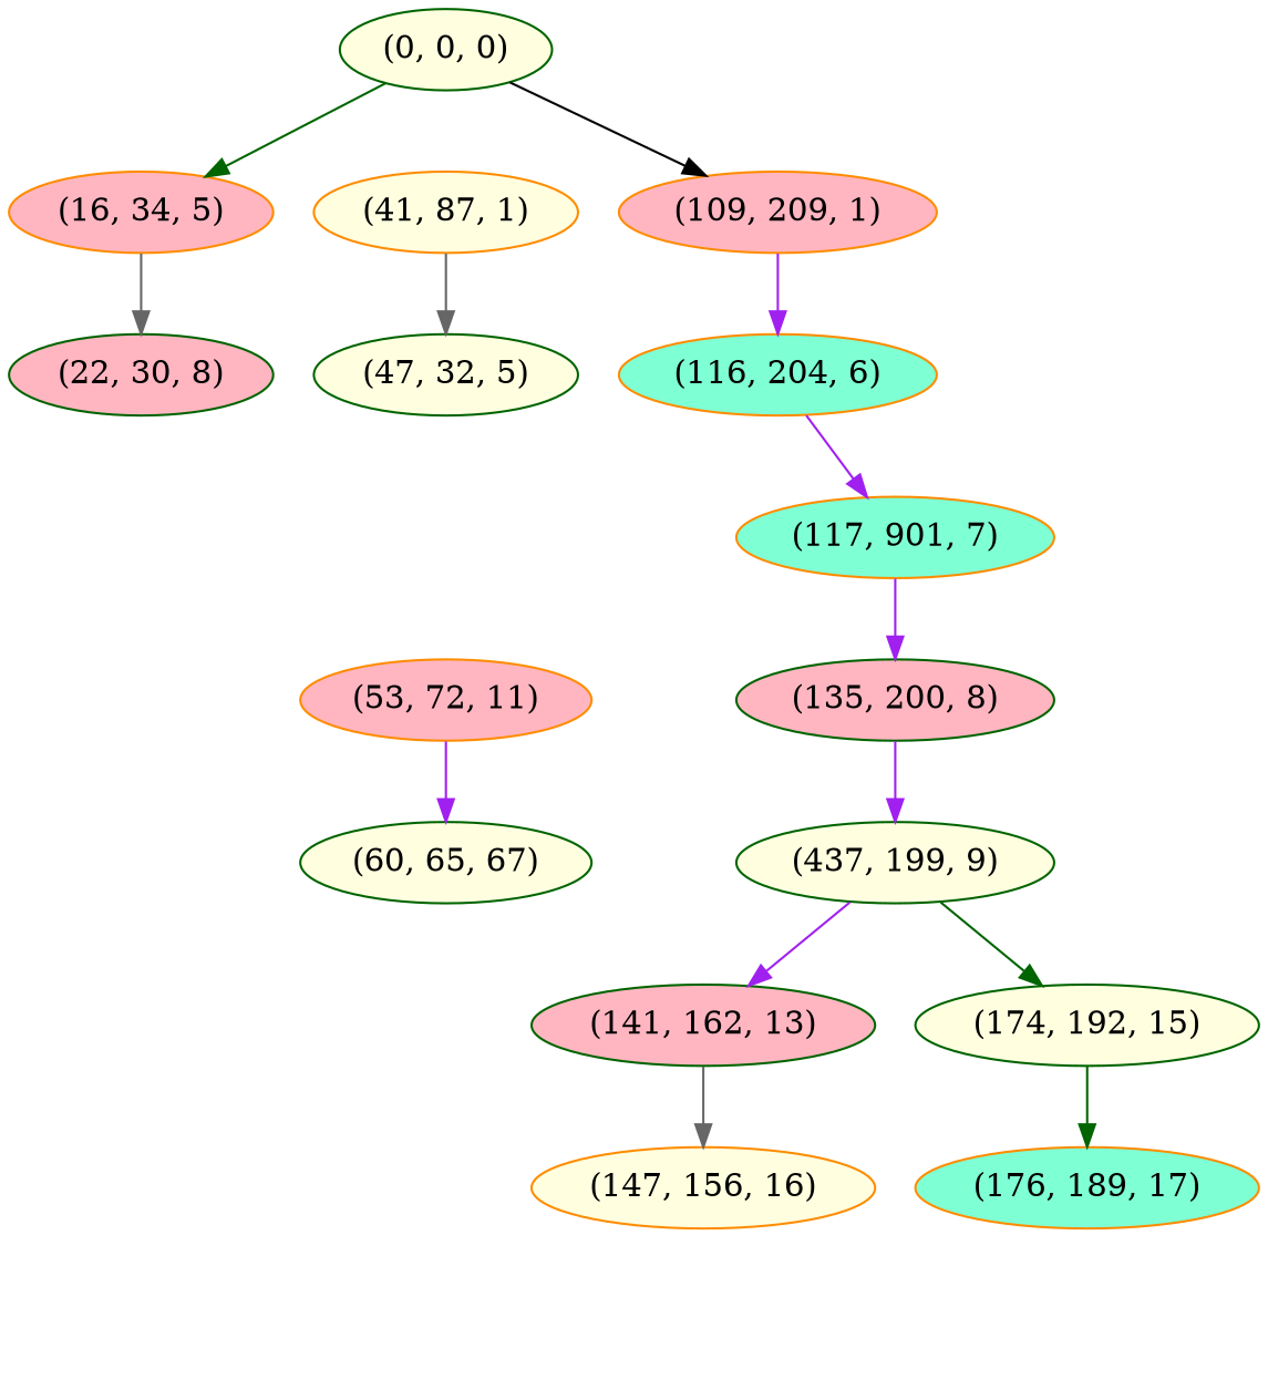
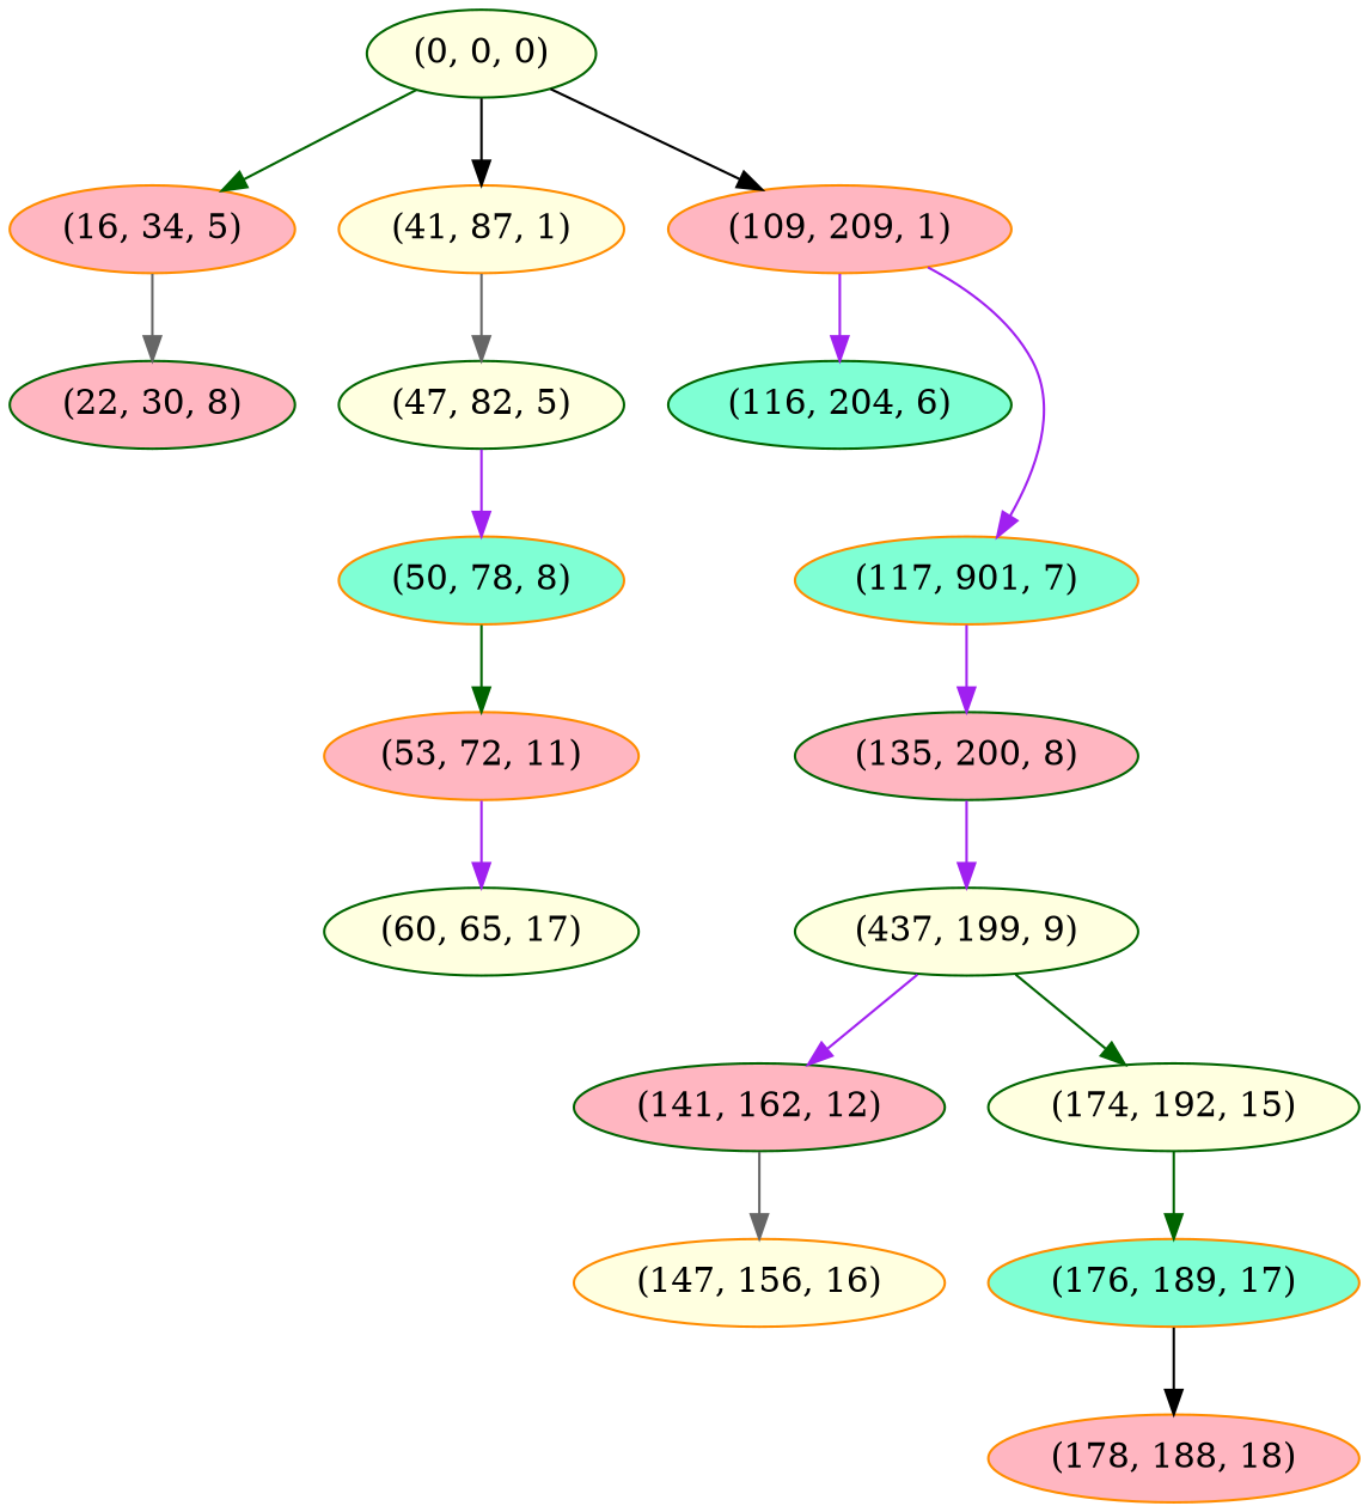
  digraph {
    node [color=darkorange fillcolor=lightpink style=filled]
    edge [color=purple]
    "(16, 34, 5)"
    "(0, 0, 0)" [color=darkgreen fillcolor=lightyellow]
    "(41, 87, 1)" [fillcolor=lightyellow]
    "(109, 209, 1)"
    "(22, 30, 8)" [color=darkgreen]
-   "(47, 82, 5)" [color=darkgreen fillcolor=lightyellow label="(47, 32, 5)"]
-   "(116, 204, 6)" [fillcolor=aquamarine]
+   "(47, 82, 5)" [color=darkgreen fillcolor=lightyellow]
+   "(116, 204, 6)" [color=darkgreen fillcolor=aquamarine]
+   "(50, 78, 8)" [fillcolor=aquamarine]
    "(53, 72, 11)"
-   "(60, 65, 17)" [color=darkgreen fillcolor=lightyellow label="(60, 65, 67)"]
+   "(60, 65, 17)" [color=darkgreen fillcolor=lightyellow]
    n11 [fillcolor=aquamarine label="(117, 901, 7)"]
    "(135, 200, 8)" [color=darkgreen]
    n13 [color=darkgreen fillcolor=lightyellow label="(437, 199, 9)"]
-   "(141, 162, 12)" [color=darkgreen label="(141, 162, 13)"]
+   "(141, 162, 12)" [color=darkgreen]
    "(174, 192, 15)" [color=darkgreen fillcolor=lightyellow]
    "(147, 156, 16)" [fillcolor=lightyellow]
    "(176, 189, 17)" [fillcolor=aquamarine]
+   "(178, 188, 18)"
    "(16, 34, 5)" -> "(22, 30, 8)" [color=gray40]
    "(0, 0, 0)" -> "(16, 34, 5)" [color=darkgreen]
+   "(0, 0, 0)" -> "(41, 87, 1)" [color=black]
    "(0, 0, 0)" -> "(109, 209, 1)" [color=black]
    "(41, 87, 1)" -> "(47, 82, 5)" [color=gray40]
    "(109, 209, 1)" -> "(116, 204, 6)"
-   "(116, 204, 6)" -> n11
+   "(47, 82, 5)" -> "(50, 78, 8)"
+   "(109, 209, 1)" -> n11
+   "(50, 78, 8)" -> "(53, 72, 11)" [color=darkgreen]
    "(53, 72, 11)" -> "(60, 65, 17)"
    n11 -> "(135, 200, 8)"
    "(135, 200, 8)" -> n13
    n13 -> "(141, 162, 12)"
    n13 -> "(174, 192, 15)" [color=darkgreen]
    "(141, 162, 12)" -> "(147, 156, 16)" [color=gray40]
    "(174, 192, 15)" -> "(176, 189, 17)" [color=darkgreen]
+   "(176, 189, 17)" -> "(178, 188, 18)" [color=black]
  }
